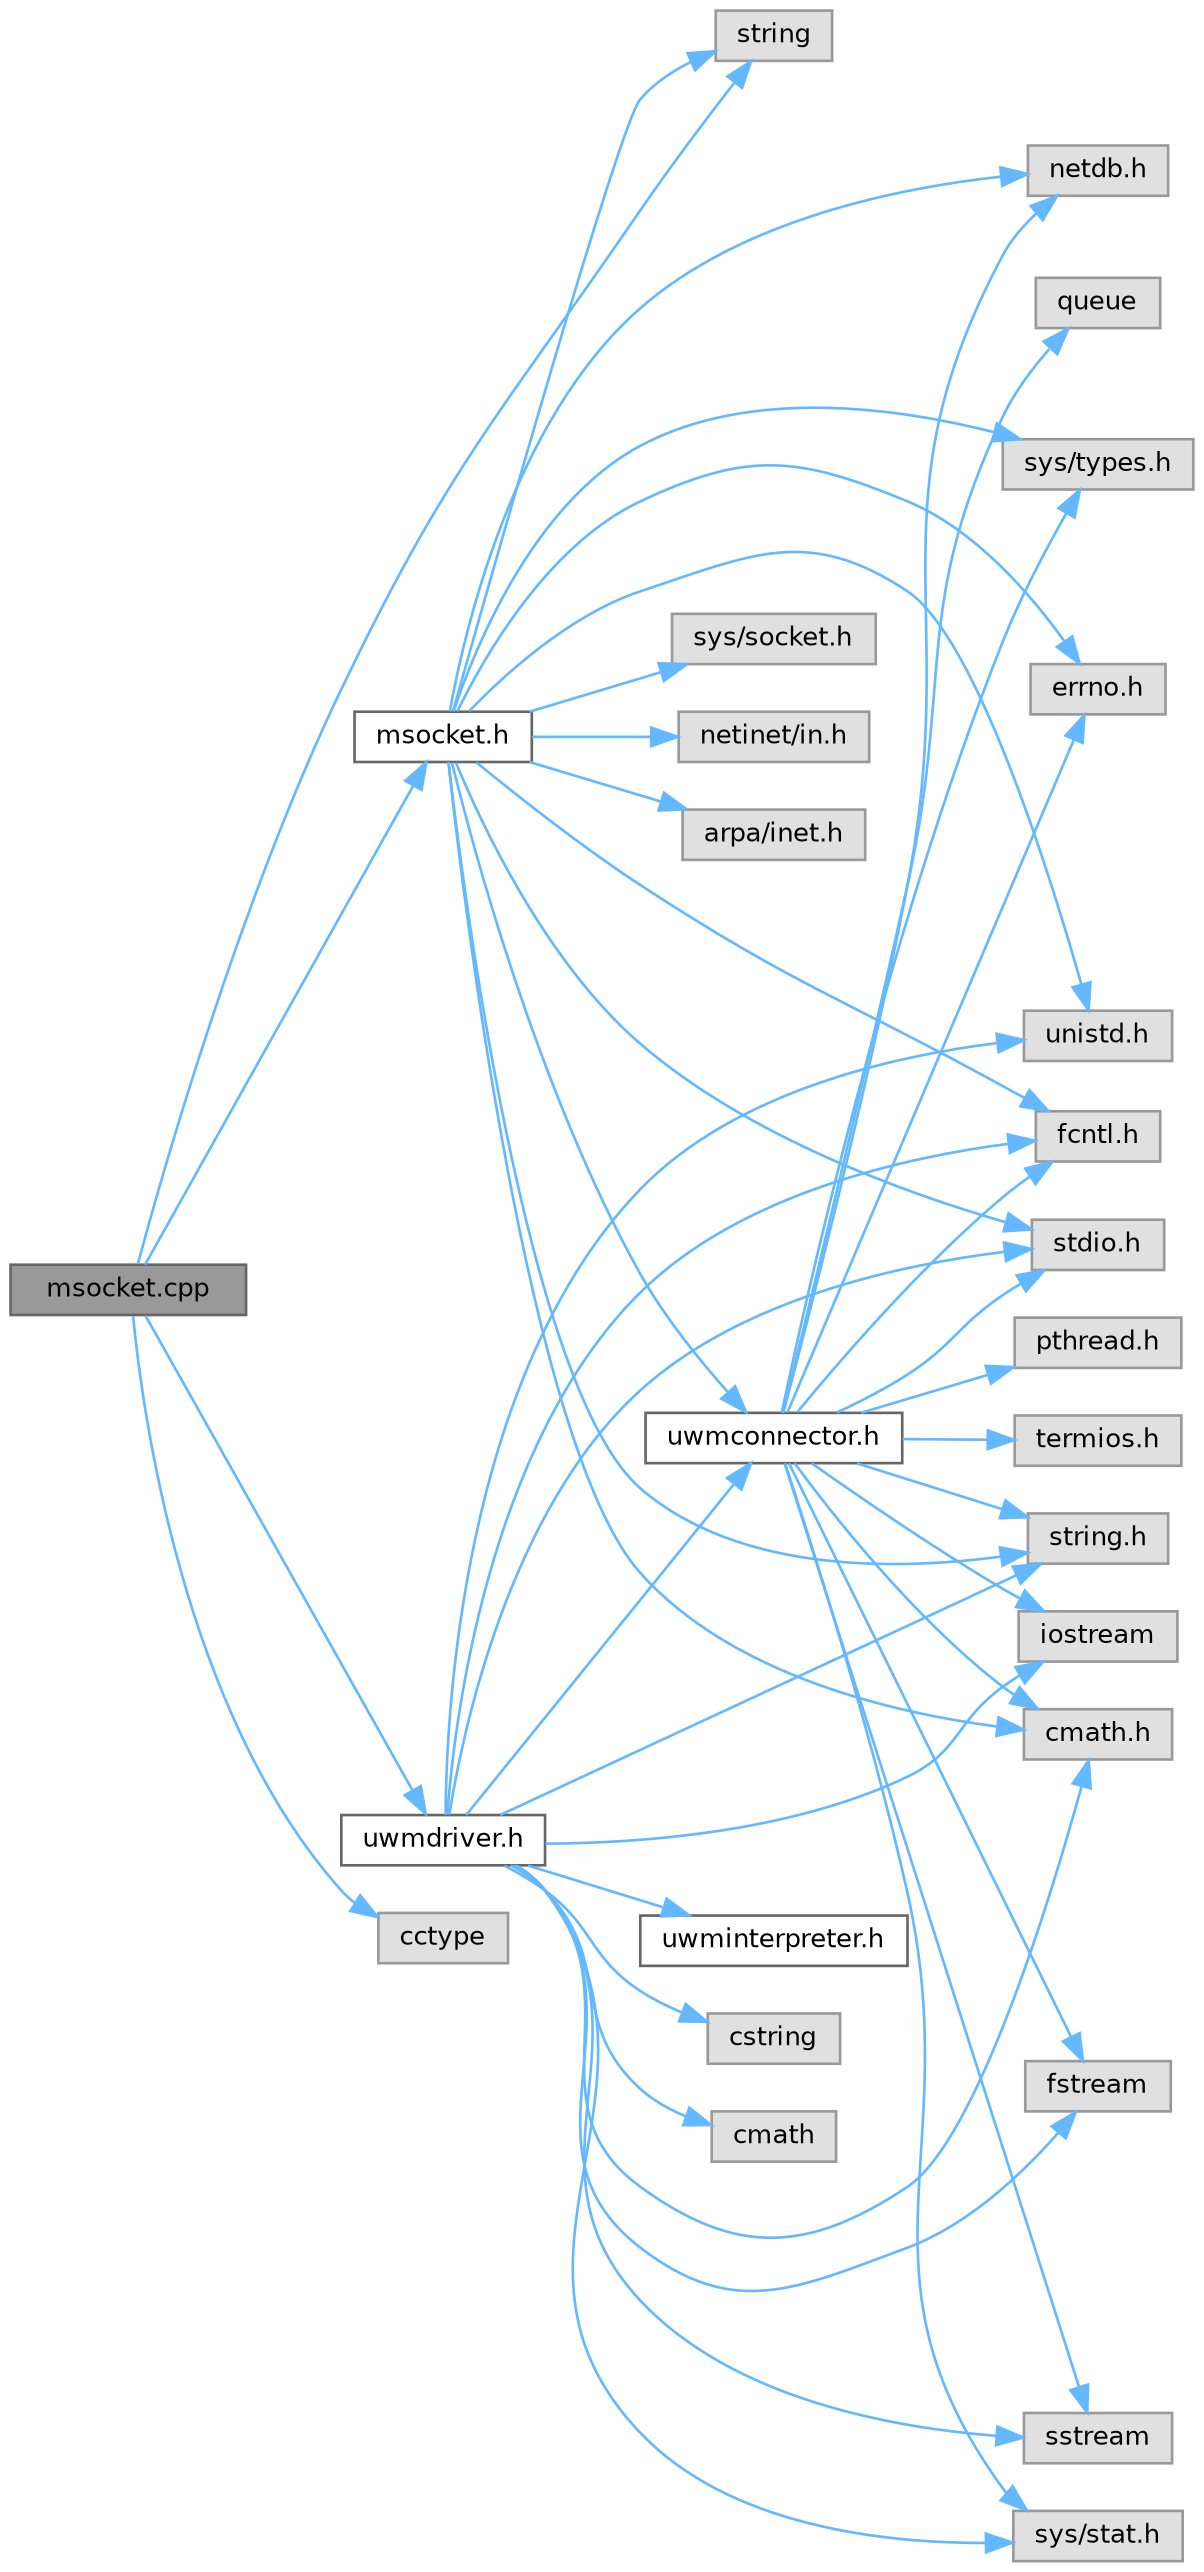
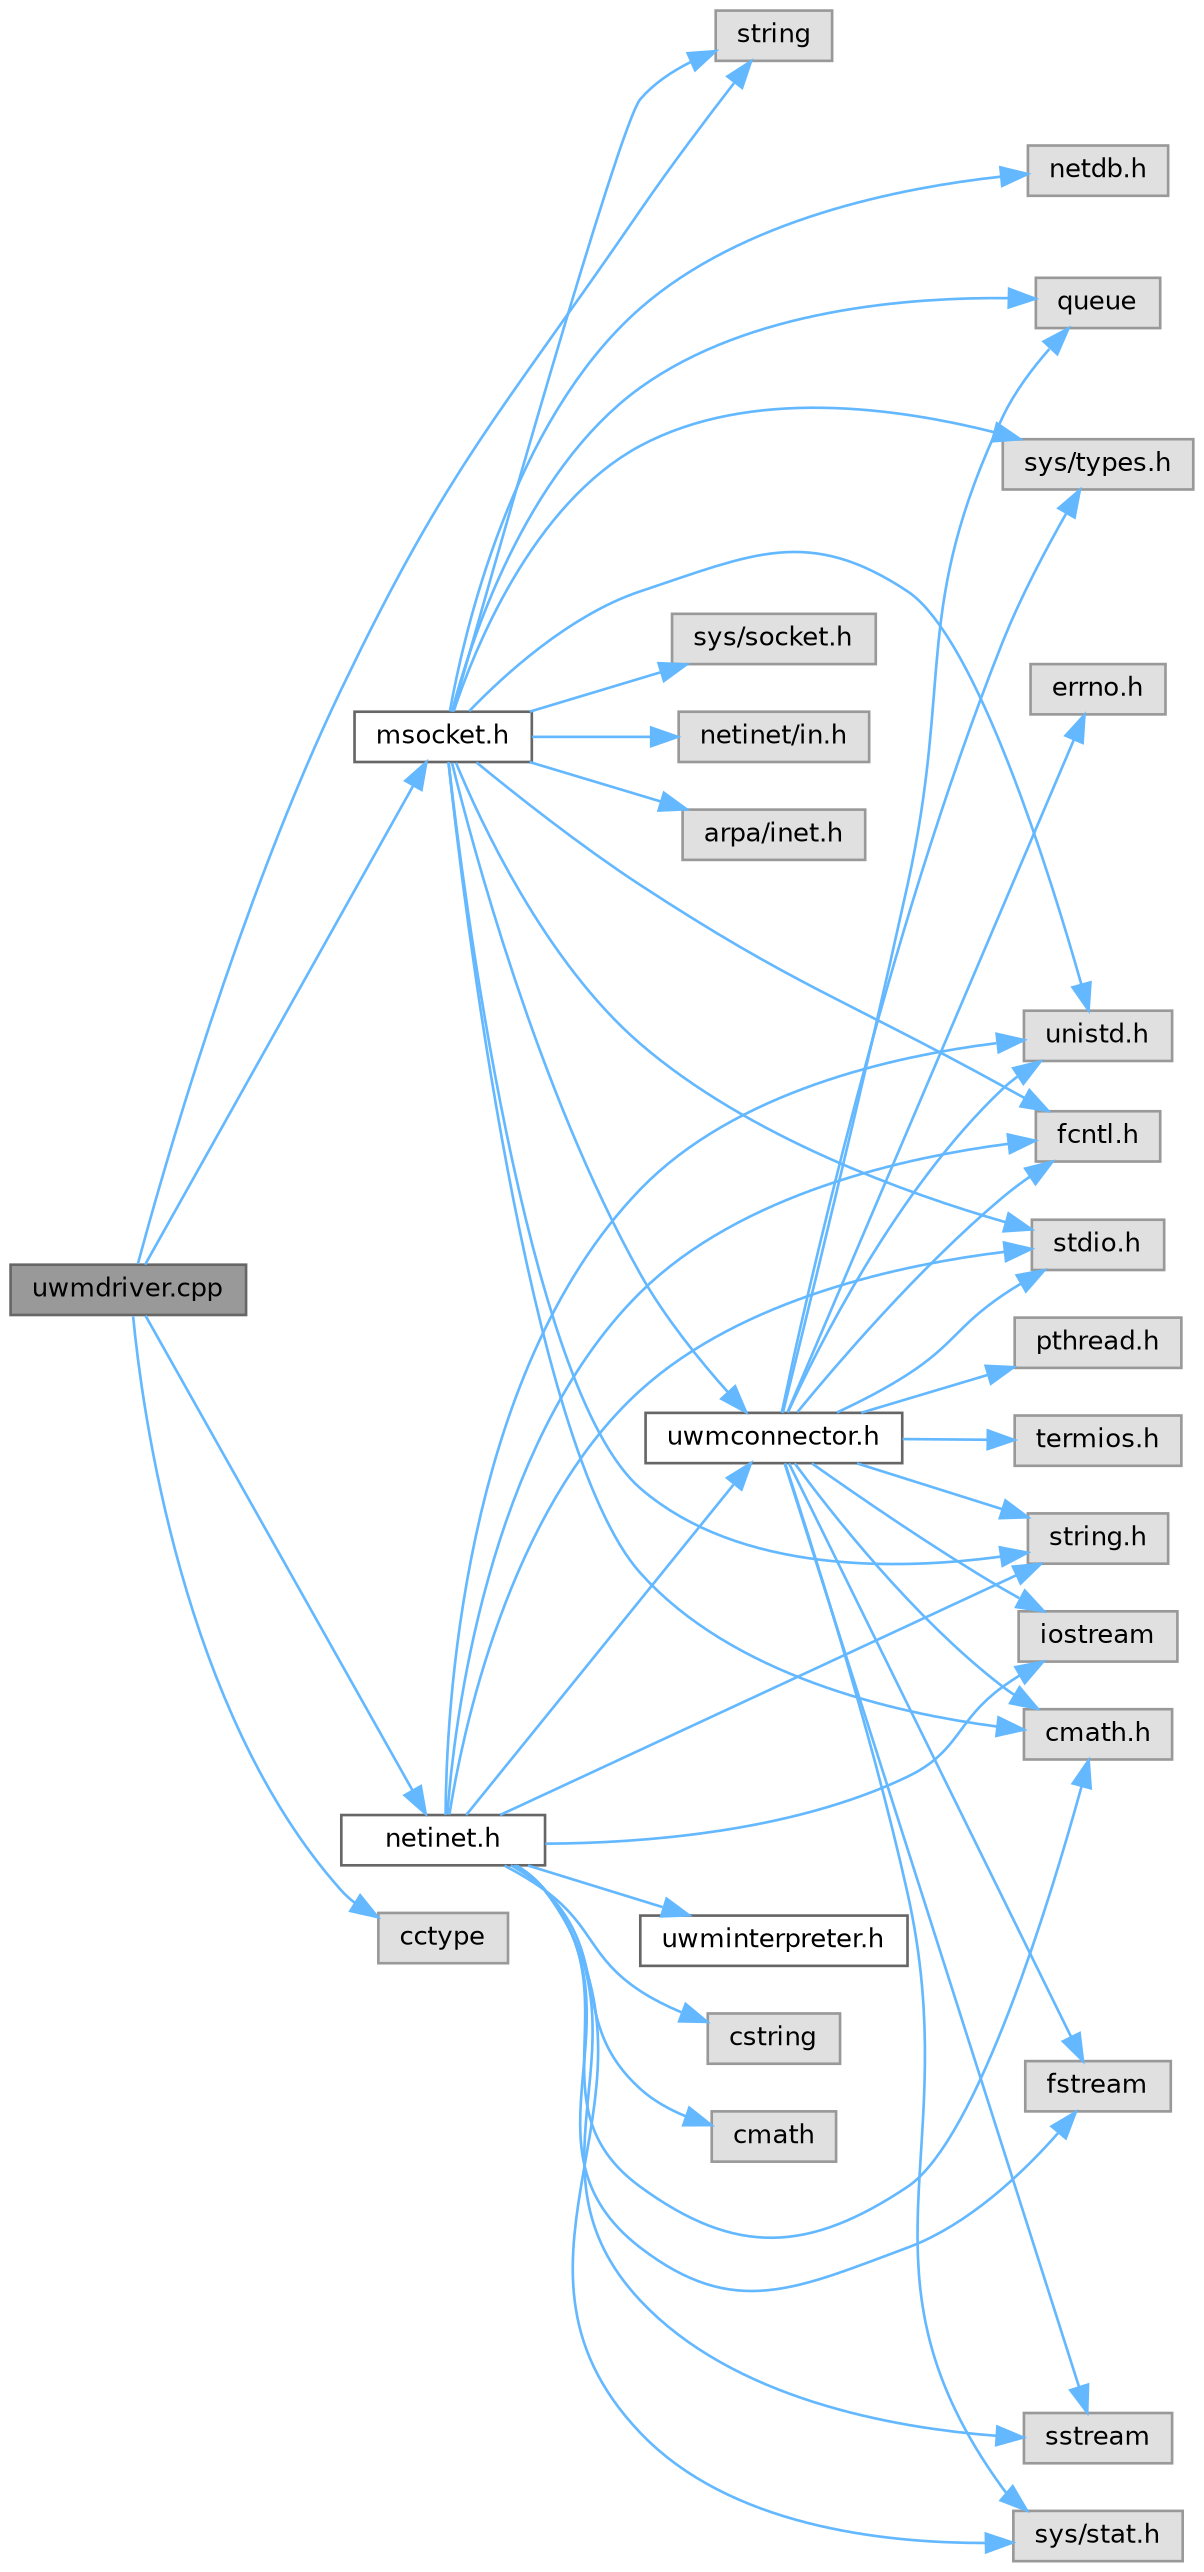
  digraph {
    rankdir=LR
    node [color=grey60 fillcolor="#E0E0E0" fontname=Helvetica fontsize=10 shape=box style=filled]
    edge [color=steelblue1 fontname=Helvetica fontsize=10 labelfontname=Helvetica labelfontsize=10 style=solid]
-   n1 [color=gray40 fillcolor=grey60 fontcolor=black height=0.2 label="msocket.cpp" width=0.4]
+   n1 [color=gray40 fillcolor=grey60 fontcolor=black height=0.2 label="uwmdriver.cpp" width=0.4]
    n2 [color=grey40 fillcolor=white height=0.2 label="msocket.h" width=0.4]
    n3 [height=0.2 label=string width=0.4]
-   n4 [color=grey40 fillcolor=white height=0.2 label="uwmdriver.h" width=0.4]
+   n4 [color=grey40 fillcolor=white height=0.2 label="netinet.h" width=0.4]
    n5 [height=0.2 label=cctype width=0.4]
    n6 [color=grey40 fillcolor=white height=0.2 label="uwmconnector.h" width=0.4]
    n7 [height=0.2 label="sys/types.h" width=0.4]
    n8 [height=0.2 label="fcntl.h" width=0.4]
    n9 [height=0.2 label="stdio.h" width=0.4]
    n10 [height=0.2 label="cmath.h" width=0.4]
    n11 [height=0.2 label="string.h" width=0.4]
    n12 [height=0.2 label="errno.h" width=0.4]
    n13 [height=0.2 label="unistd.h" width=0.4]
    n14 [height=0.2 label="sys/socket.h" width=0.4]
    n15 [height=0.2 label="netinet/in.h" width=0.4]
    n16 [height=0.2 label="arpa/inet.h" width=0.4]
    n17 [height=0.2 label="netdb.h" width=0.4]
    n18 [height=0.2 label="sys/stat.h" width=0.4]
    n19 [height=0.2 label=iostream width=0.4]
    n20 [height=0.2 label=fstream width=0.4]
    n21 [height=0.2 label=sstream width=0.4]
    n22 [color=grey40 fillcolor=white height=0.2 label="uwminterpreter.h" width=0.4]
    n23 [height=0.2 label=cstring width=0.4]
    n24 [height=0.2 label=cmath width=0.4]
    n25 [height=0.2 label="termios.h" width=0.4]
    n26 [height=0.2 label="pthread.h" width=0.4]
    n27 [height=0.2 label=queue width=0.4]
    n1 -> n2
    n1 -> n3
    n1 -> n4
    n1 -> n5
    n2 -> n3
    n2 -> n6
    n2 -> n7
    n2 -> n8
    n2 -> n9
    n2 -> n10
    n2 -> n11
-   n2 -> n12
+   n2 -> n27
    n2 -> n13
    n2 -> n14
    n2 -> n15
    n2 -> n16
    n2 -> n17
    n4 -> n6
    n4 -> n8
    n4 -> n9
    n4 -> n10
    n4 -> n11
    n4 -> n13
    n4 -> n18
    n4 -> n19
    n4 -> n20
    n4 -> n21
    n4 -> n22
    n4 -> n23
    n4 -> n24
    n6 -> n7
    n6 -> n8
    n6 -> n9
    n6 -> n10
    n6 -> n11
    n6 -> n12
-   n6 -> n17
+   n6 -> n13
    n6 -> n18
    n6 -> n19
    n6 -> n20
    n6 -> n21
    n6 -> n25
    n6 -> n26
    n6 -> n27
  }
